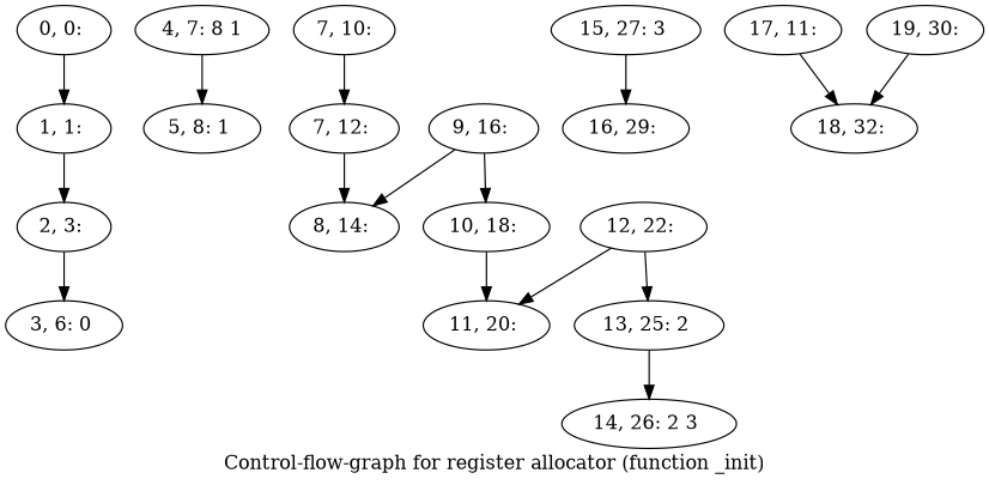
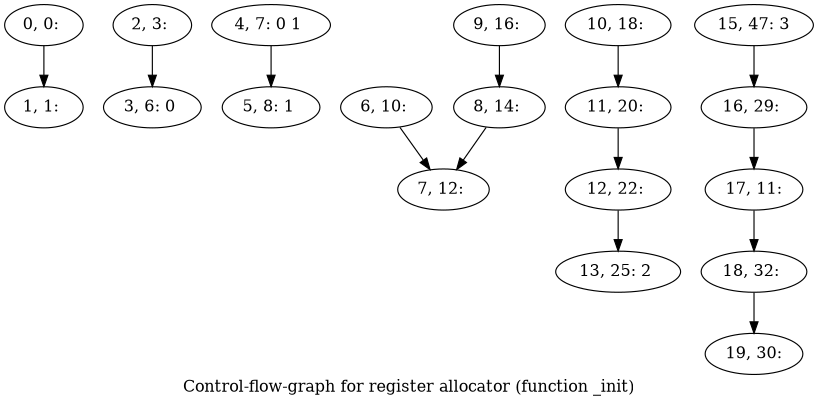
  digraph {
    label="Control-flow-graph for register allocator (function _init)"
    n1 [label="0, 0: "]
    n2 [label="1, 1: "]
    n3 [label="2, 3: "]
    n4 [label="3, 6: 0 "]
-   n5 [label="4, 7: 8 1"]
+   n5 [label="4, 7: 0 1 "]
    n6 [label="5, 8: 1 "]
-   n7 [label="7, 10:"]
+   n7 [label="6, 10: "]
    n8 [label="7, 12: "]
    n9 [label="8, 14: "]
    n10 [label="9, 16: "]
    n11 [label="10, 18: "]
    n12 [label="11, 20: "]
    n13 [label="12, 22: "]
    n14 [label="13, 25: 2 "]
-   n15 [label="14, 26: 2 3 "]
-   n16 [label="15, 27: 3 "]
+   n16 [label="15, 47: 3"]
    n17 [label="16, 29: "]
    n18 [label="17, 11:"]
    n19 [label="18, 32: "]
    n20 [label="19, 30:"]
    n1 -> n2
-   n2 -> n3
    n3 -> n4
    n5 -> n6
    n7 -> n8
-   n8 -> n9
+   n9 -> n8
    n10 -> n9
-   n10 -> n11
    n11 -> n12
-   n13 -> n12
+   n12 -> n13
    n13 -> n14
-   n14 -> n15
    n16 -> n17
+   n17 -> n18
    n18 -> n19
-   n20 -> n19
+   n19 -> n20
  }
